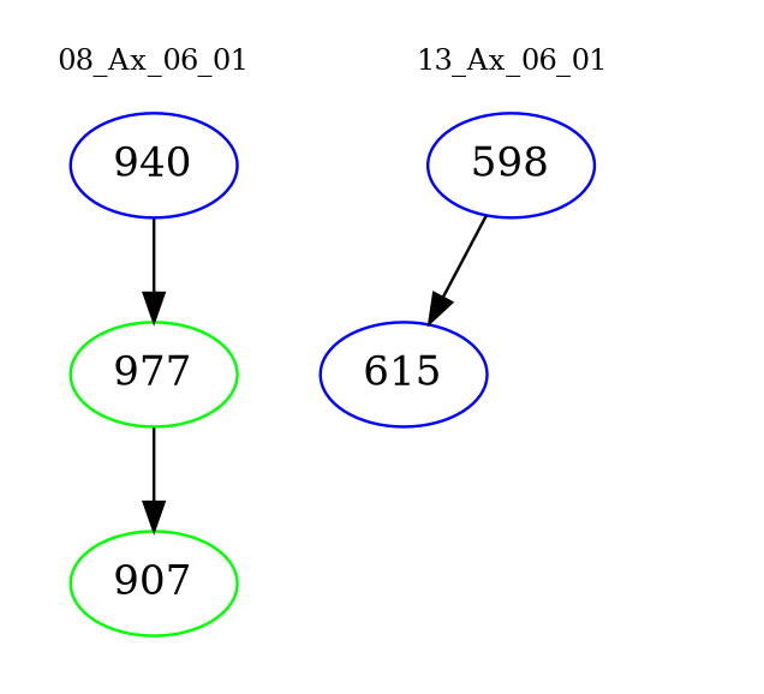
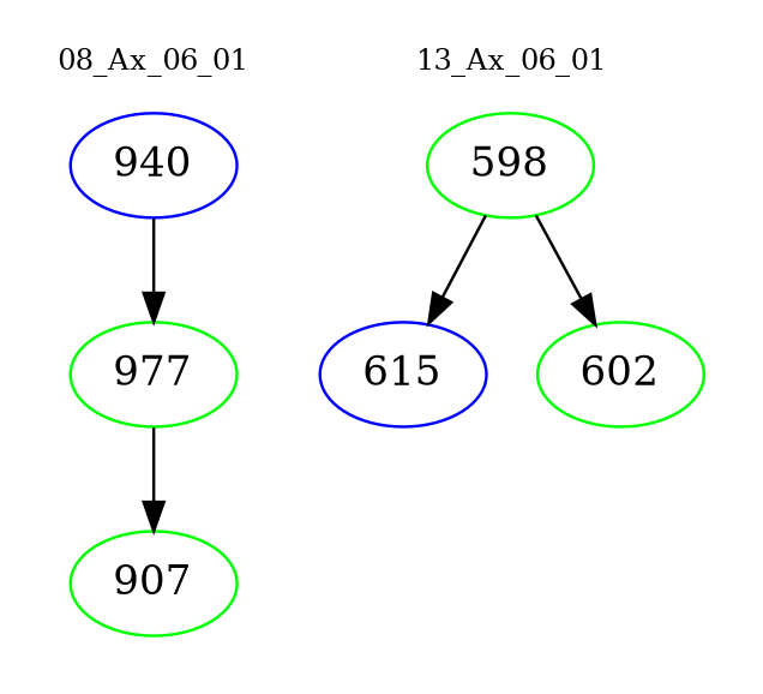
  digraph {
    node [color=blue]
    edge [color=black]
    n1 [label=940]
    n2 [color=green label=907]
    n3 [color=green label=977]
-   n4 [label=598]
+   n4 [color=green label=598]
    n5 [label=615]
+   n6 [color=green label=602]
    subgraph cluster_1 {
      color=white
      fontsize=10
      label="08_Ax_06_01"
      n1
      n2
      n3
    }
    subgraph cluster_2 {
      color=white
      fontsize=10
      label="13_Ax_06_01"
      n4
      n5
+     n6
    }
    n1 -> n3
    n3 -> n2
    n4 -> n5
+   n4 -> n6
  }
